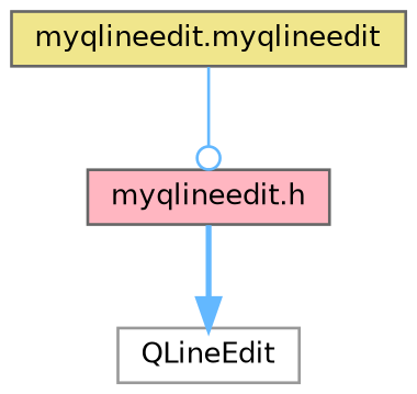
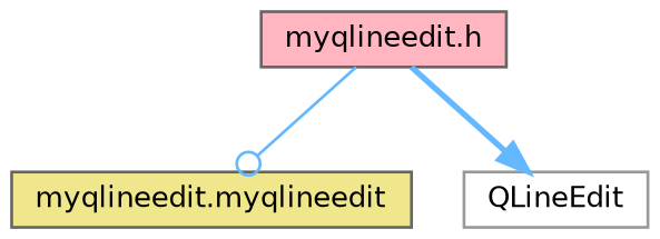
  digraph {
    node [fontname=Helvetica fontsize=10 shape=box style=filled]
    edge [color=steelblue1 fontname=Helvetica fontsize=10 labelfontname=Helvetica labelfontsize=10]
    n1 [color=gray40 fillcolor=khaki fontcolor=black height=0.2 label="myqlineedit.myqlineedit" width=0.4]
    n2 [color=grey40 fillcolor=lightpink height=0.2 label="myqlineedit.h" width=0.4]
    n3 [color=grey60 fillcolor=white height=0.2 label=QLineEdit width=0.4]
-   n1 -> n2 [arrowhead=odot style=solid]
+   n2 -> n1 [arrowhead=odot style=solid]
    n2 -> n3 [arrowhead=normal style=bold]
  }
